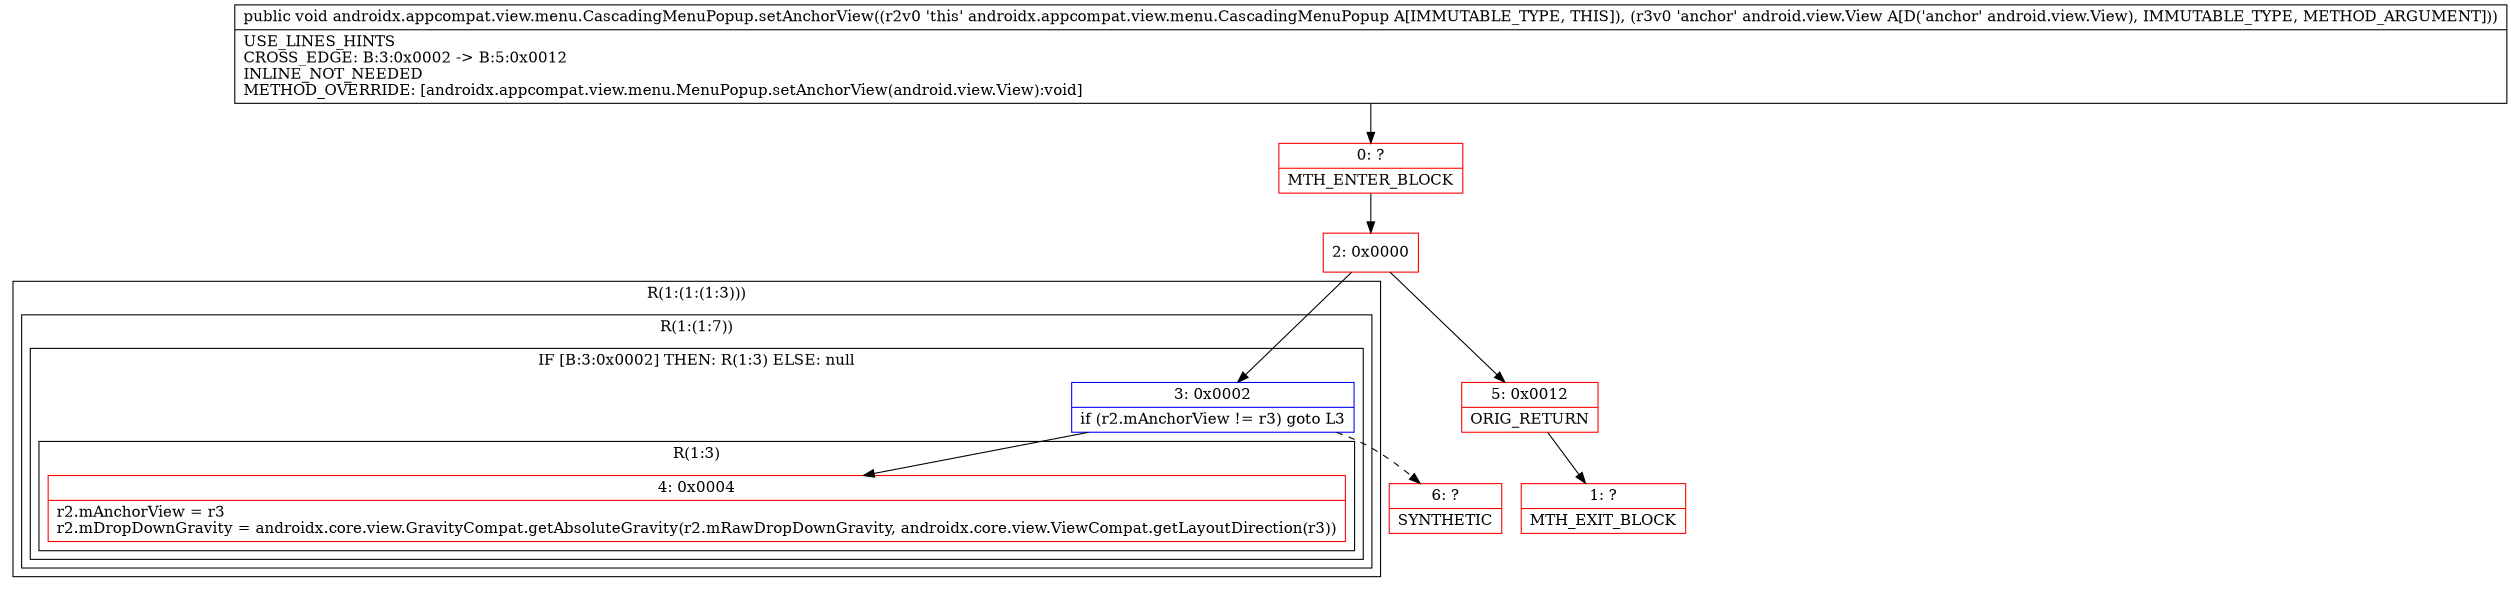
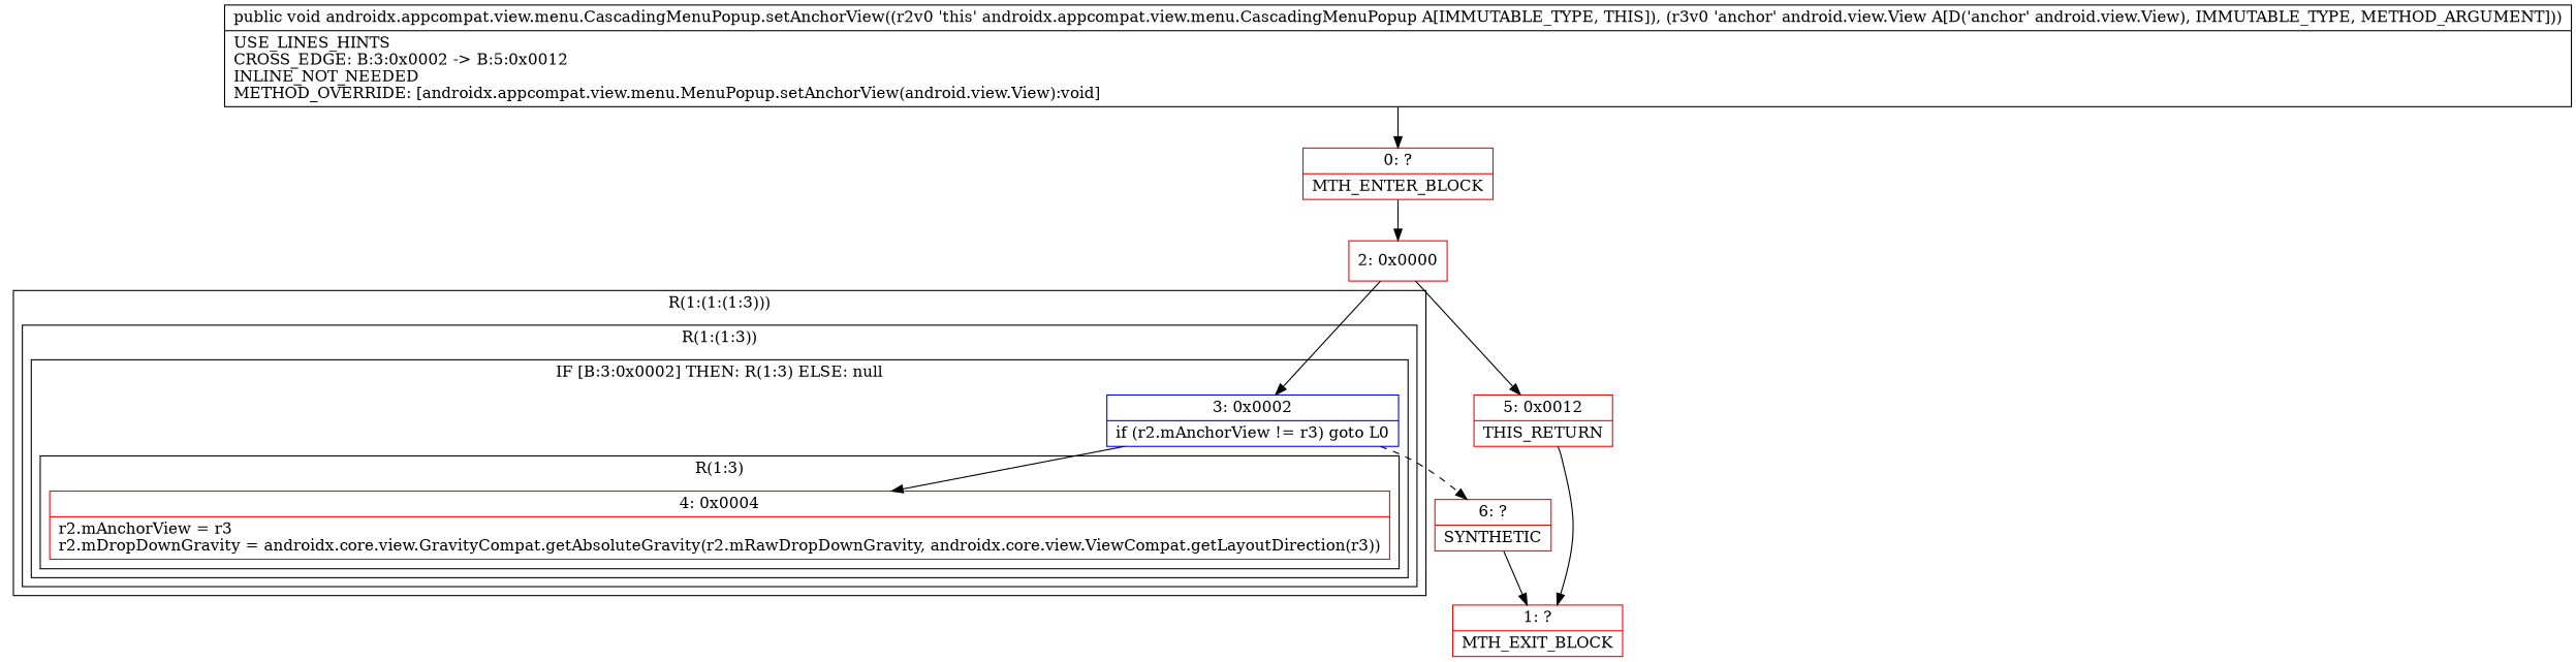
  digraph {
    node [color=red shape=record]
    n1 [label="{4\:\ 0x0004|r2.mAnchorView = r3\lr2.mDropDownGravity = androidx.core.view.GravityCompat.getAbsoluteGravity(r2.mRawDropDownGravity, androidx.core.view.ViewCompat.getLayoutDirection(r3))\l}"]
-   n2 [color=blue label="{3\:\ 0x0002|if (r2.mAnchorView != r3) goto L3\l}"]
+   n2 [color=blue label="{3\:\ 0x0002|if (r2.mAnchorView != r3) goto L0\l}"]
    n3 [label="{6\:\ ?|SYNTHETIC\l}"]
    n4 [label="{1\:\ ?|MTH_EXIT_BLOCK\l}"]
-   n5 [label="{5\:\ 0x0012|ORIG_RETURN\l}"]
+   n5 [label="{5\:\ 0x0012|THIS_RETURN\l}"]
    n6 [label="{0\:\ ?|MTH_ENTER_BLOCK\l}"]
    n7 [label="{2\:\ 0x0000}"]
    n8 [label="{public void androidx.appcompat.view.menu.CascadingMenuPopup.setAnchorView((r2v0 'this' androidx.appcompat.view.menu.CascadingMenuPopup A[IMMUTABLE_TYPE, THIS]), (r3v0 'anchor' android.view.View A[D('anchor' android.view.View), IMMUTABLE_TYPE, METHOD_ARGUMENT]))  | USE_LINES_HINTS\lCROSS_EDGE: B:3:0x0002 \-\> B:5:0x0012\lINLINE_NOT_NEEDED\lMETHOD_OVERRIDE: [androidx.appcompat.view.menu.MenuPopup.setAnchorView(android.view.View):void]\l}" color=""]
    subgraph cluster_1 {
      label="R(1:(1:(1:3)))"
      subgraph cluster_2 {
-       label="R(1:(1:7))"
+       label="R(1:(1:3))"
        subgraph cluster_3 {
          label="IF [B:3:0x0002] THEN: R(1:3) ELSE: null"
          n2
          subgraph cluster_4 {
            label="R(1:3)"
            n1
          }
        }
      }
    }
    n2 -> n1
    n2 -> n3 [style=dashed]
+   n3 -> n4
    n5 -> n4
    n6 -> n7
    n7 -> n2
    n7 -> n5
    n8 -> n6
  }
